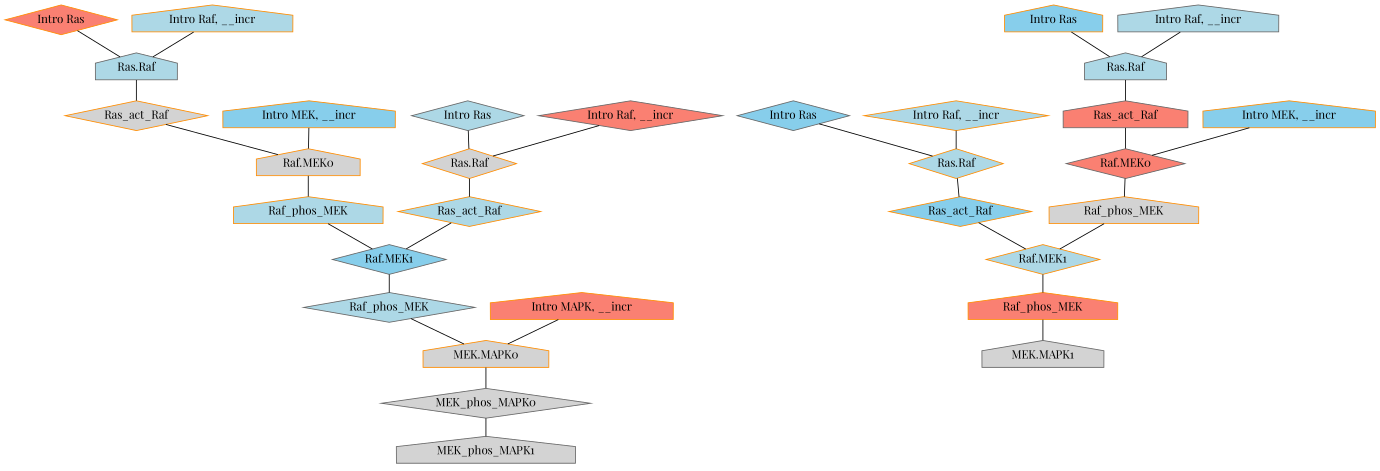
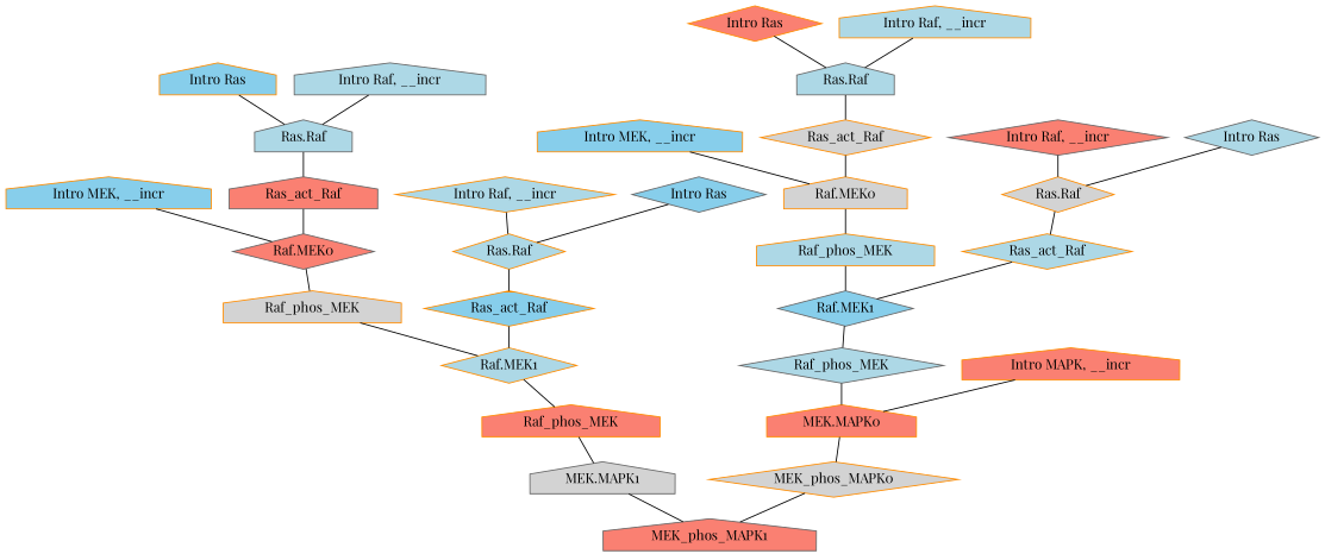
  digraph {
    fontname="Playfair Display"
    rankdir=TB
    ranksep=0.30
    node [color=darkorange fillcolor=lightblue fontname="Playfair Display" shape=house style=filled]
    edge [color="0.000 0.000 0.000" dir=none fontname="Playfair Display"]
    n1 [fillcolor=salmon label="Intro Ras" shape=diamond]
    n2 [color=gray40 label="Ras.Raf"]
    n3 [fillcolor=lightgrey label=Ras_act_Raf shape=diamond]
    n4 [color=gray40 label="Intro Ras" shape=diamond]
    n5 [fillcolor=lightgrey label="Ras.Raf" shape=diamond]
    n6 [label=Ras_act_Raf shape=diamond]
    n7 [color=gray40 fillcolor=skyblue label="Intro Ras" shape=diamond]
    n8 [label="Ras.Raf" shape=diamond]
    n9 [fillcolor=skyblue label=Ras_act_Raf shape=diamond]
    n10 [fillcolor=skyblue label="Intro Ras"]
    n11 [color=gray40 label="Ras.Raf"]
    n12 [color=gray40 fillcolor=salmon label=Ras_act_Raf]
    n13 [label="Intro Raf, __incr" shape=diamond]
    n14 [label="Intro Raf, __incr"]
    n15 [color=gray40 label="Intro Raf, __incr"]
    n16 [color=gray40 fillcolor=salmon label="Intro Raf, __incr" shape=diamond]
    n17 [fillcolor=skyblue label="Intro MEK, __incr"]
    n18 [fillcolor=lightgrey label="Raf.MEK0"]
    n19 [label=Raf_phos_MEK]
    n20 [fillcolor=skyblue label="Intro MEK, __incr"]
    n21 [color=gray40 fillcolor=salmon label="Raf.MEK0" shape=diamond]
    n22 [fillcolor=lightgrey label=Raf_phos_MEK]
    n23 [fillcolor=salmon label="Intro MAPK, __incr"]
-   n24 [fillcolor=lightgrey label="MEK.MAPK0"]
-   n25 [color=gray40 fillcolor=lightgrey label=MEK_phos_MAPK0 shape=diamond]
+   n24 [fillcolor=salmon label="MEK.MAPK0"]
+   n25 [fillcolor=lightgrey label=MEK_phos_MAPK0 shape=diamond]
    n26 [label="Raf.MEK1" shape=diamond]
    n27 [fillcolor=salmon label=Raf_phos_MEK]
    n28 [color=gray40 fillcolor=skyblue label="Raf.MEK1" shape=diamond]
    n29 [color=gray40 label=Raf_phos_MEK shape=diamond]
    n30 [color=gray40 fillcolor=lightgrey label="MEK.MAPK1"]
-   n31 [color=gray40 fillcolor=lightgrey label=MEK_phos_MAPK1]
+   n31 [color=gray40 fillcolor=salmon label=MEK_phos_MAPK1]
    n1 -> n2
    n2 -> n3
    n3 -> n18
    n4 -> n5
    n5 -> n6
    n6 -> n28
    n7 -> n8
    n8 -> n9
    n9 -> n26
    n10 -> n11
    n11 -> n12
    n12 -> n21
    n13 -> n8
    n14 -> n2
    n15 -> n11
    n16 -> n5
    n17 -> n18
    n18 -> n19
    n19 -> n28
    n20 -> n21
    n21 -> n22
    n22 -> n26
    n23 -> n24
    n24 -> n25
    n25 -> n31
    n26 -> n27
    n27 -> n30
    n28 -> n29
    n29 -> n24
+   n30 -> n31
  }
